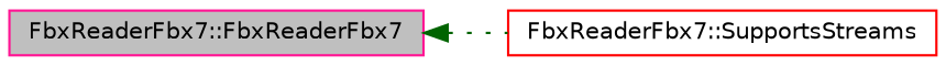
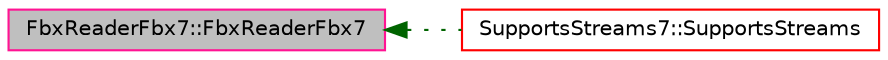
  digraph {
    rankdir=LR
    node [fontname=Helvetica fontsize=10 shape=record style=filled]
    n1 [color=deeppink fillcolor=grey75 fontcolor=black height=0.2 label="FbxReaderFbx7::FbxReaderFbx7" width=0.4]
-   n2 [color=red fillcolor=white height=0.2 label="FbxReaderFbx7::SupportsStreams" width=0.4]
+   n2 [color=red fillcolor=white height=0.2 label="SupportsStreams7::SupportsStreams" width=0.4]
    n1 -> n2 [color=darkgreen dir=back fontname=Helvetica fontsize=10 labelfontname=Helvetica labelfontsize=10 style=dotted]
  }
